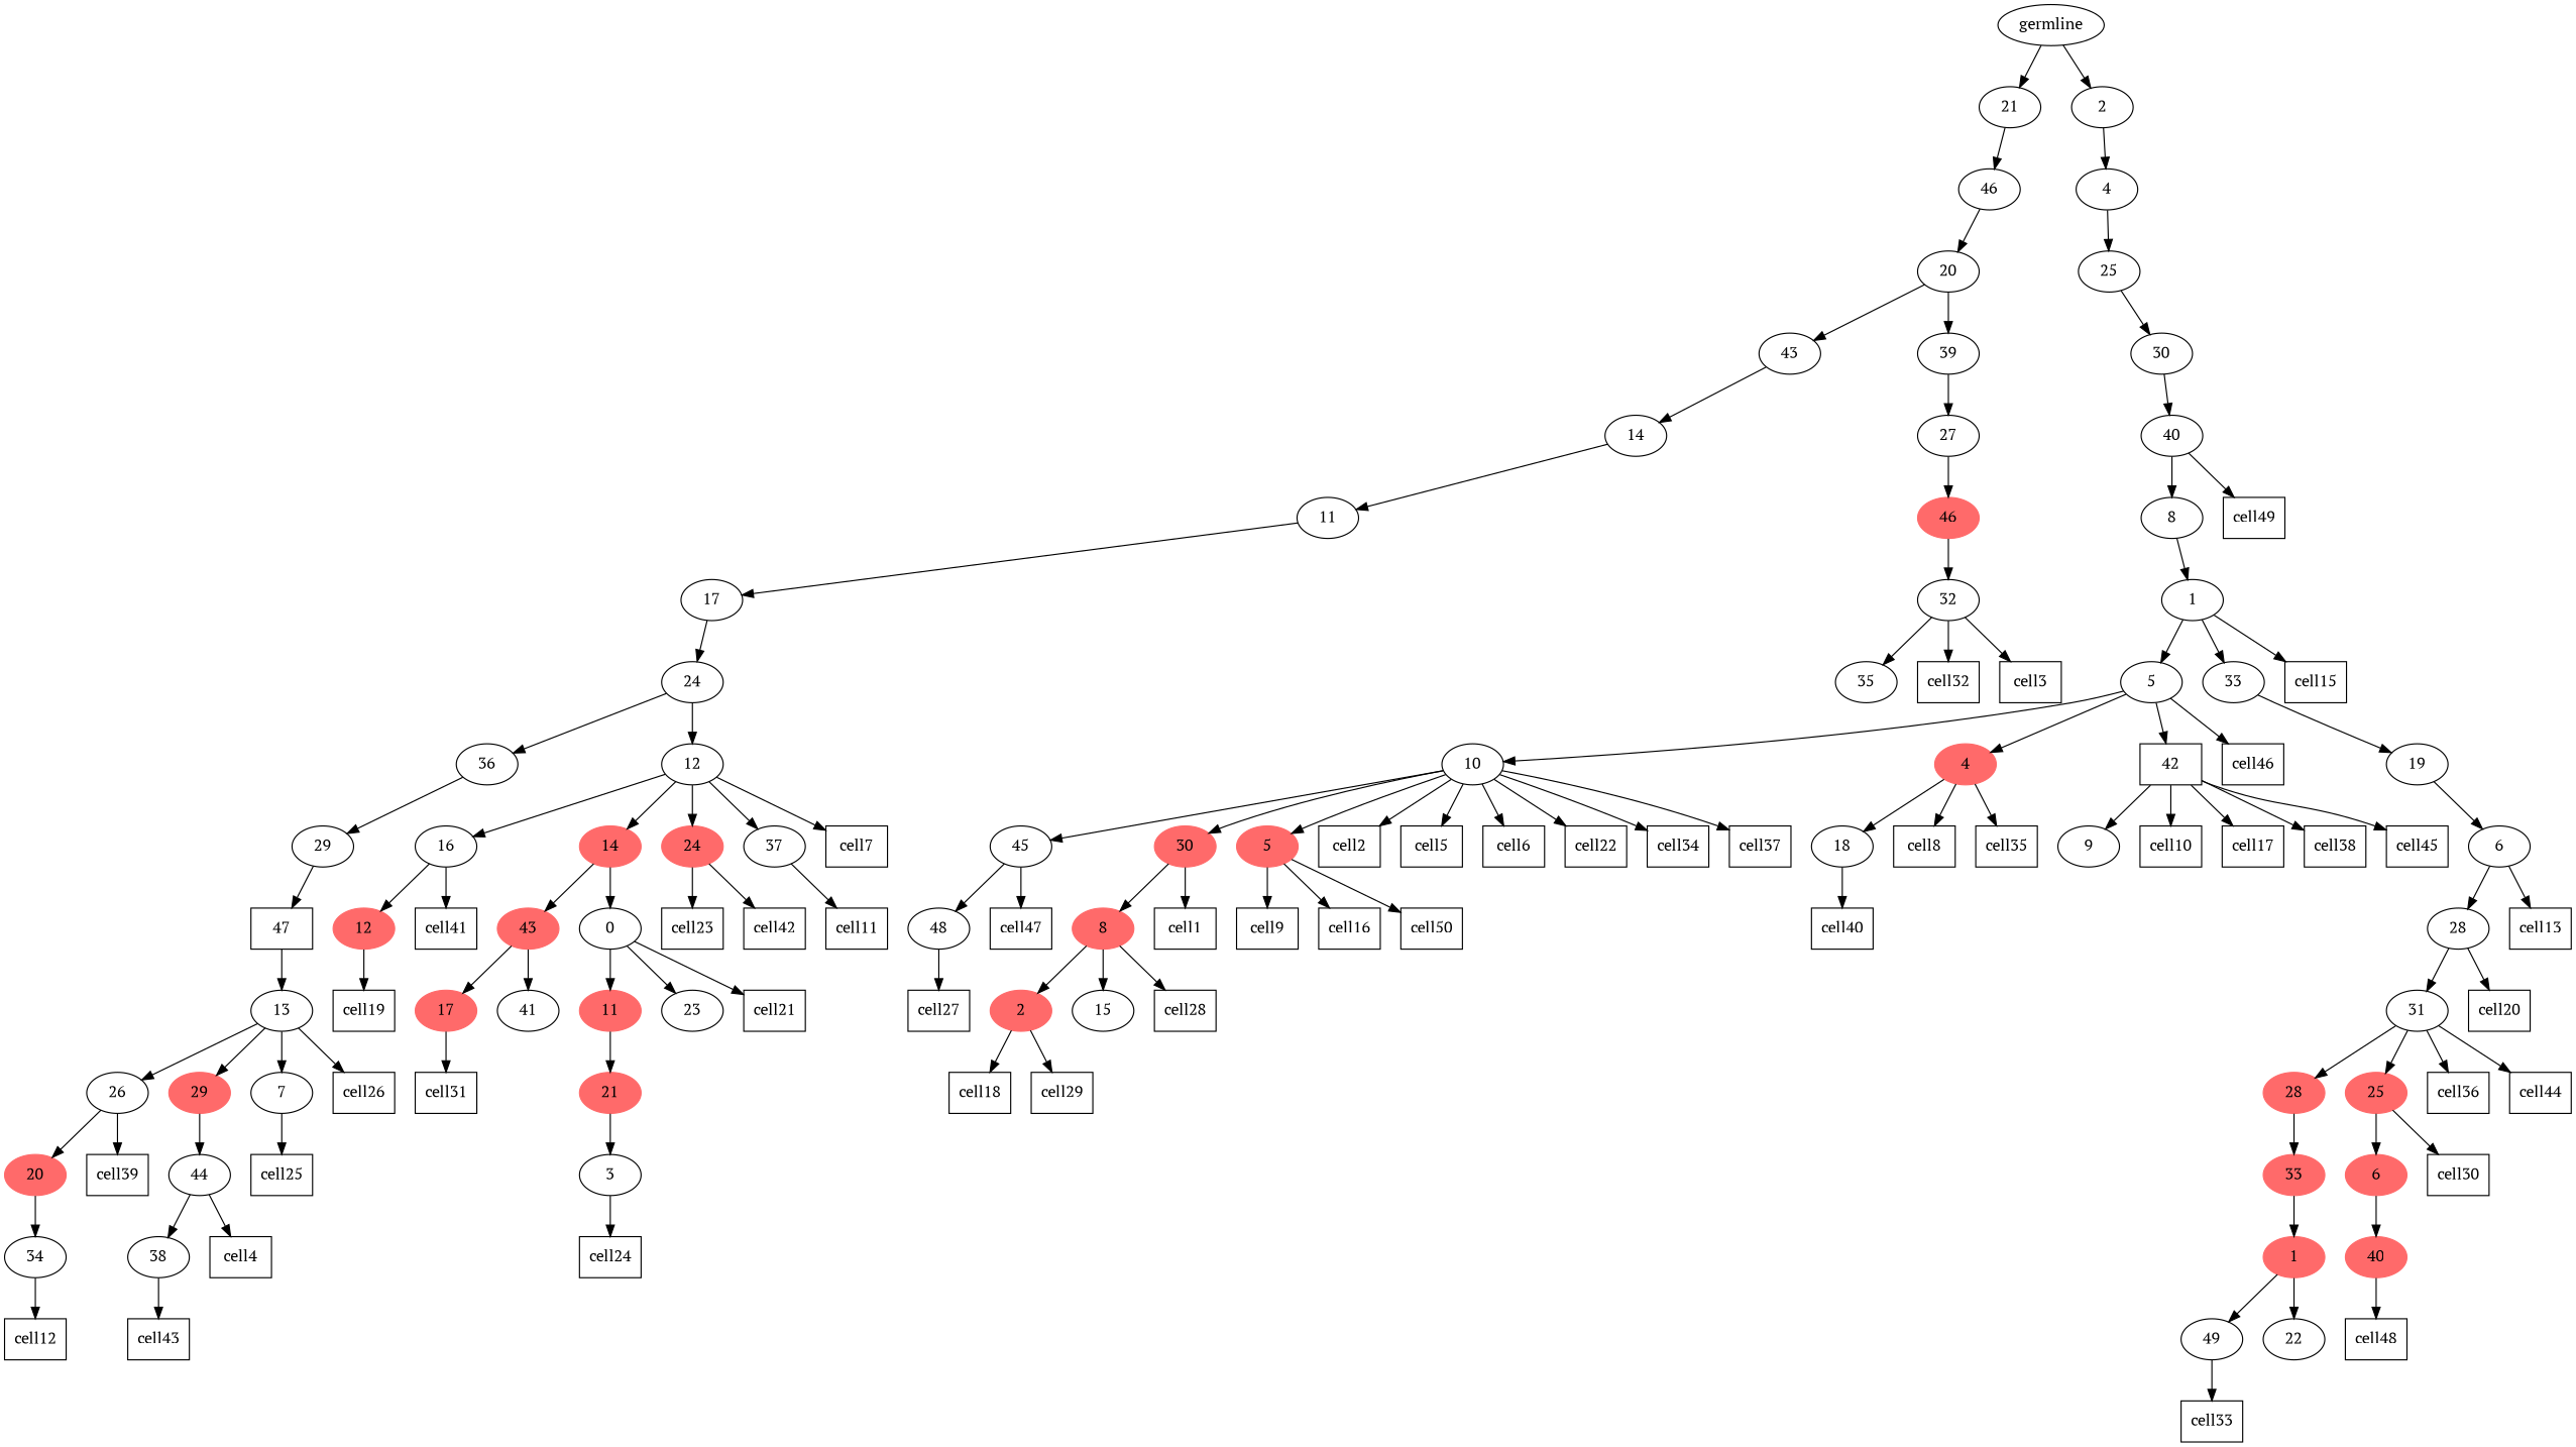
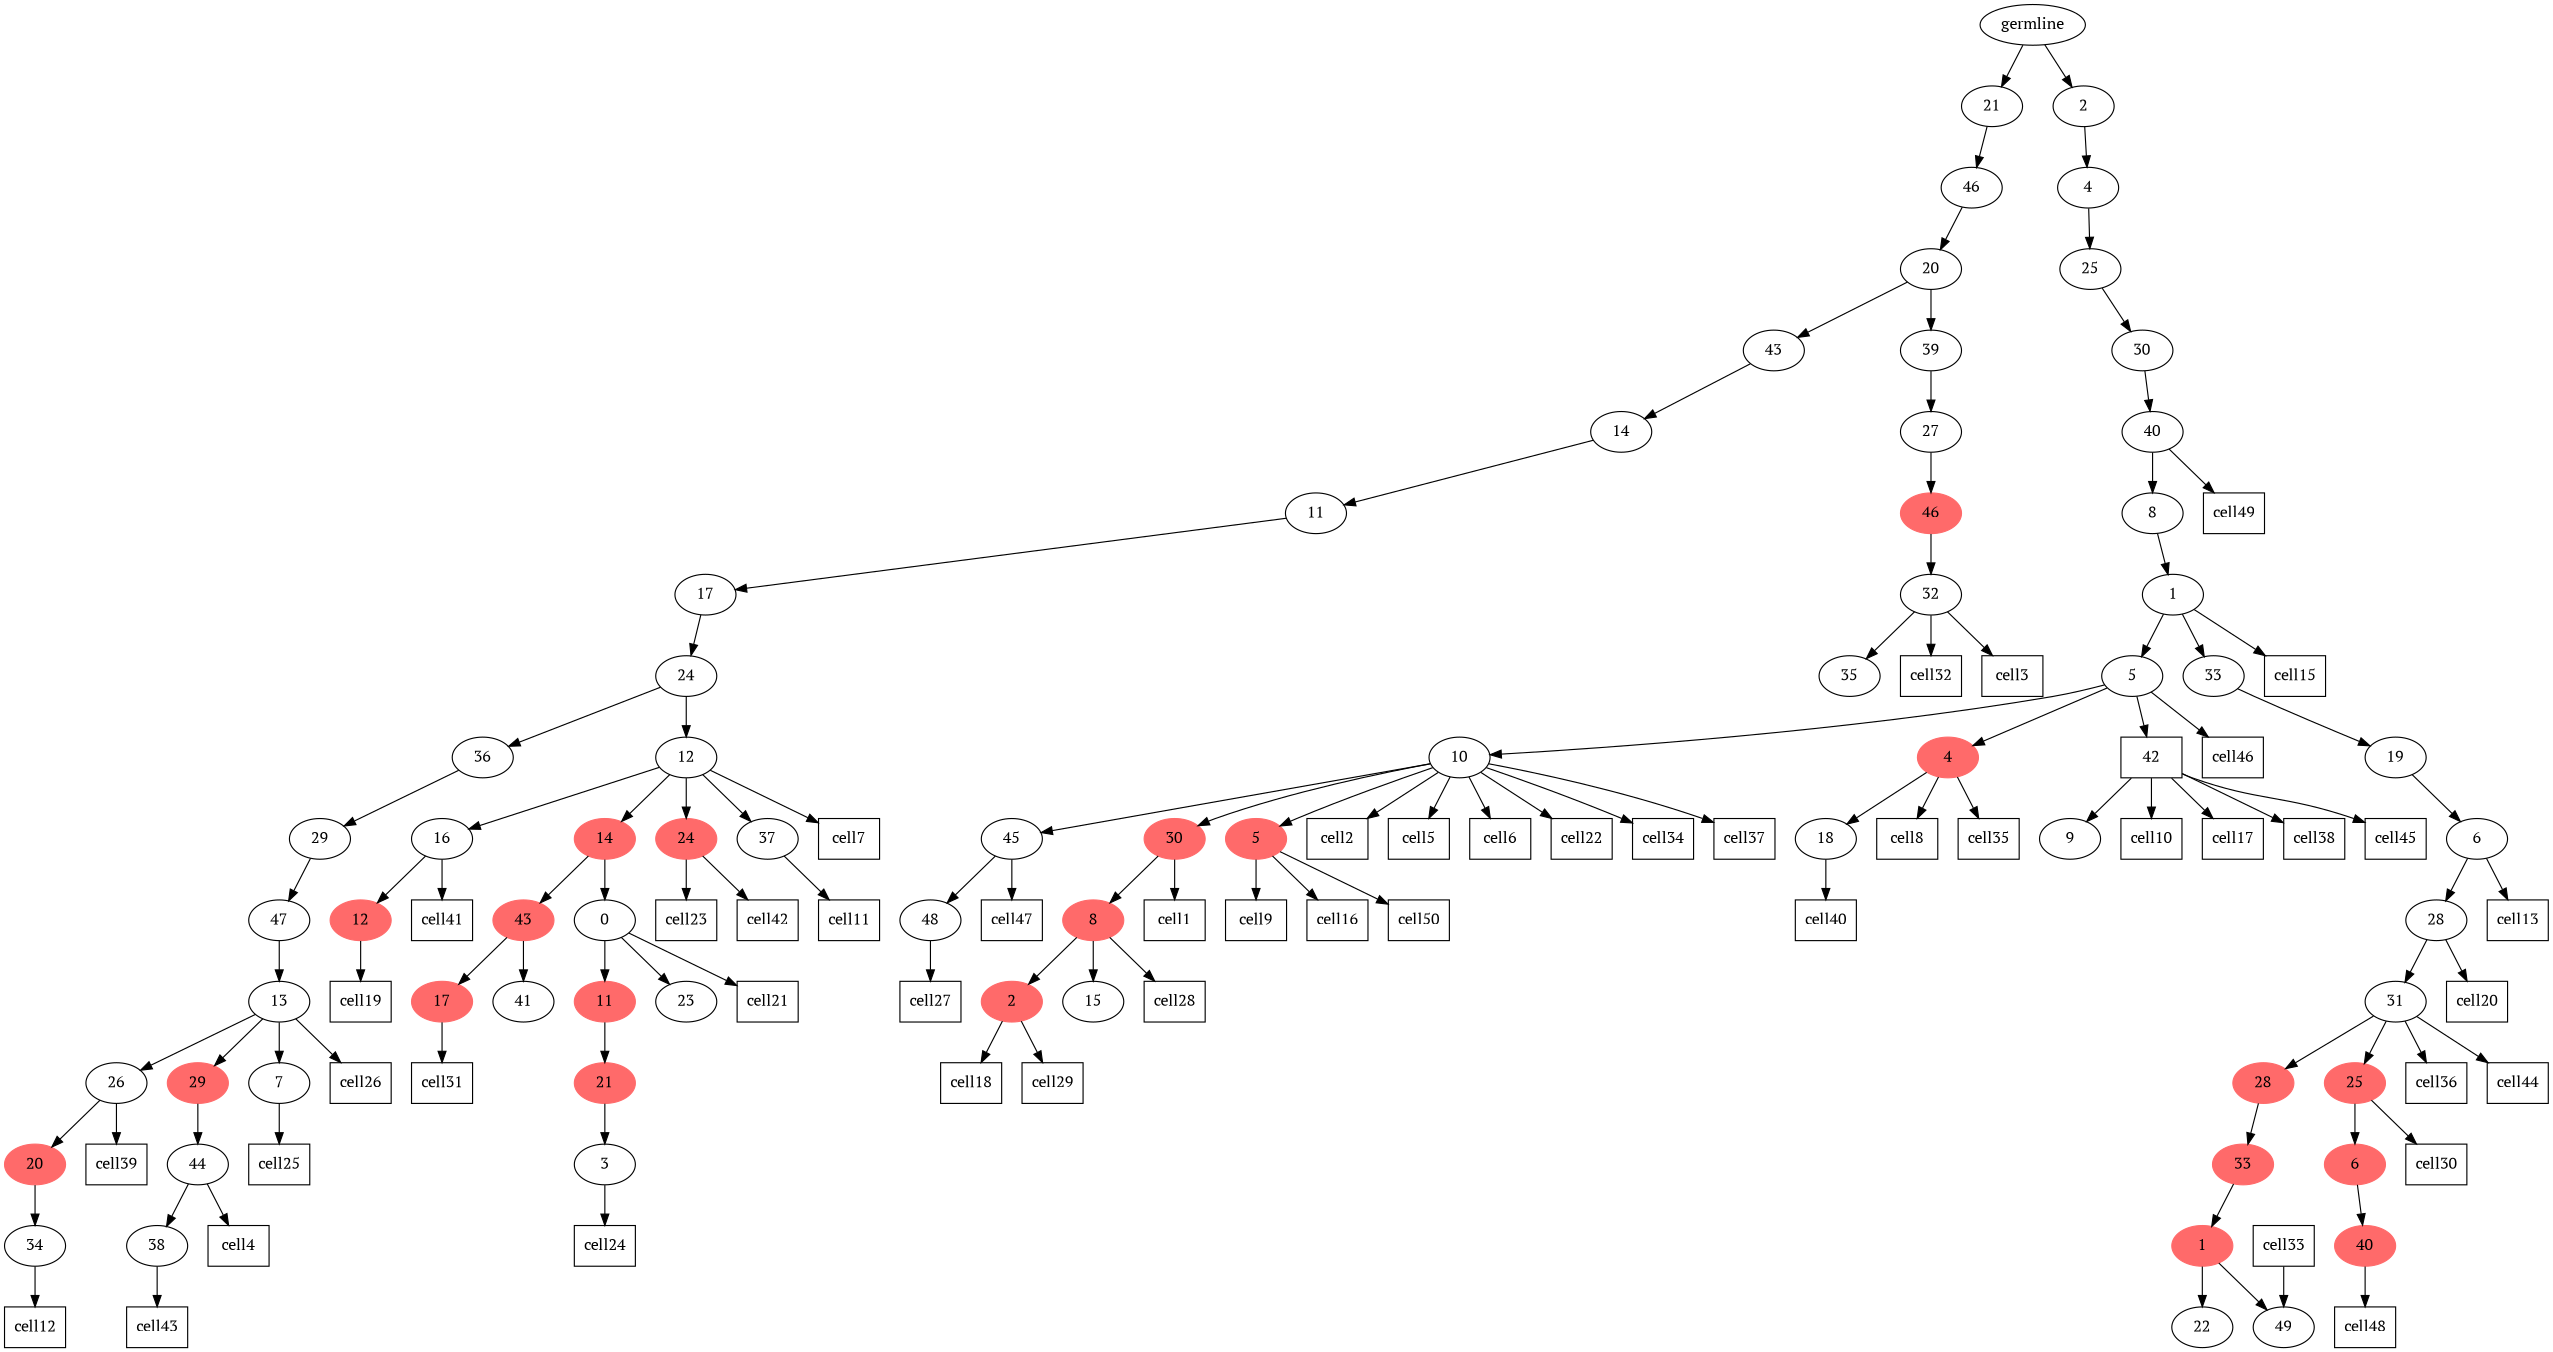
  digraph {
    fontname="PT Serif"
    node [fontname="PT Serif"]
    edge [fontname="PT Serif"]
    n1 [color=indianred1 label=20 style=filled]
    n2 [label=34]
    cell12 [shape=box]
    n4 [label=26]
    cell39 [shape=box]
    n6 [label=44]
    n7 [label=38]
    cell4 [shape=box]
    cell43 [shape=box]
    n10 [color=indianred1 label=29 style=filled]
    n11 [label=13]
    n12 [label=7]
    cell26 [shape=box]
    cell25 [shape=box]
-   n15 [label=47 shape=box]
+   n15 [label=47]
    n16 [label=29]
    n17 [label=36]
    n18 [label=16]
    n19 [color=indianred1 label=12 style=filled]
    cell41 [shape=box]
    cell19 [shape=box]
    n22 [color=indianred1 label=43 style=filled]
    n23 [color=indianred1 label=17 style=filled]
    n24 [label=41]
    cell31 [shape=box]
    n26 [color=indianred1 label=21 style=filled]
    n27 [label=3]
    cell24 [shape=box]
    n29 [color=indianred1 label=11 style=filled]
    n30 [label=0]
    n31 [label=23]
    cell21 [shape=box]
    n33 [color=indianred1 label=14 style=filled]
    n34 [label=12]
    n35 [color=indianred1 label=24 style=filled]
    n36 [label=37]
    cell7 [shape=box]
    cell23 [shape=box]
    cell42 [shape=box]
    cell11 [shape=box]
    n41 [label=24]
    n42 [label=17]
    n43 [label=11]
    n44 [label=14]
    n45 [label=43]
    n46 [label=32]
    n47 [label=35]
    cell32 [shape=box]
    cell3 [shape=box]
    n50 [color=indianred1 label=46 style=filled]
    n51 [label=27]
    n52 [label=39]
    n53 [label=20]
    n54 [label=46]
    n55 [label=21]
    n56 [label=45]
    n57 [label=48]
    cell47 [shape=box]
    cell27 [shape=box]
    n60 [color=indianred1 label=8 style=filled]
    n61 [color=indianred1 label=2 style=filled]
    n62 [label=15]
    cell28 [shape=box]
    cell18 [shape=box]
    cell29 [shape=box]
    n66 [color=indianred1 label=30 style=filled]
    cell1 [shape=box]
    n68 [label=10]
    n69 [color=indianred1 label=5 style=filled]
    cell2 [shape=box]
    cell5 [shape=box]
    cell6 [shape=box]
    cell22 [shape=box]
    cell34 [shape=box]
    cell37 [shape=box]
    cell9 [shape=box]
    cell16 [shape=box]
    cell50 [shape=box]
    n79 [color=indianred1 label=4 style=filled]
    n80 [label=18]
    cell8 [shape=box]
    cell35 [shape=box]
    cell40 [shape=box]
    n84 [label=42 shape=box]
    n85 [label=9]
    cell10 [shape=box]
    cell17 [shape=box]
    cell38 [shape=box]
    cell45 [shape=box]
    n90 [label=5]
    cell46 [shape=box]
    n92 [color=indianred1 label=1 style=filled]
    n93 [label=49]
    n94 [label=22]
    cell33 [shape=box]
    n96 [color=indianred1 label=33 style=filled]
    n97 [color=indianred1 label=28 style=filled]
    n98 [color=indianred1 label=6 style=filled]
    n99 [color=indianred1 label=40 style=filled]
    cell48 [shape=box]
    n101 [color=indianred1 label=25 style=filled]
    cell30 [shape=box]
    n103 [label=31]
    cell36 [shape=box]
    cell44 [shape=box]
    n106 [label=28]
    cell20 [shape=box]
    n108 [label=6]
    cell13 [shape=box]
    n110 [label=19]
    n111 [label=33]
    n112 [label=1]
    cell15 [shape=box]
    n114 [label=8]
    n115 [label=40]
    cell49 [shape=box]
    n117 [label=30]
    n118 [label=25]
    n119 [label=4]
    n120 [label=2]
    n121 [label=germline]
    n1 -> n2
    n2 -> cell12
    n4 -> n1
    n4 -> cell39
    n6 -> n7
    n6 -> cell4
    n7 -> cell43
    n10 -> n6
    n11 -> n4
    n11 -> n10
    n11 -> n12
    n11 -> cell26
    n12 -> cell25
    n15 -> n11
    n16 -> n15
    n17 -> n16
    n18 -> n19
    n18 -> cell41
    n19 -> cell19
    n22 -> n23
    n22 -> n24
    n23 -> cell31
    n26 -> n27
    n27 -> cell24
    n29 -> n26
    n30 -> n29
    n30 -> n31
    n30 -> cell21
    n33 -> n22
    n33 -> n30
    n34 -> n18
    n34 -> n33
    n34 -> n35
    n34 -> n36
    n34 -> cell7
    n35 -> cell23
    n35 -> cell42
    n36 -> cell11
    n41 -> n17
    n41 -> n34
    n42 -> n41
    n43 -> n42
    n44 -> n43
    n45 -> n44
    n46 -> n47
    n46 -> cell32
    n46 -> cell3
    n50 -> n46
    n51 -> n50
    n52 -> n51
    n53 -> n45
    n53 -> n52
    n54 -> n53
    n55 -> n54
    n56 -> n57
    n56 -> cell47
    n57 -> cell27
    n60 -> n61
    n60 -> n62
    n60 -> cell28
    n61 -> cell18
    n61 -> cell29
    n66 -> n60
    n66 -> cell1
    n68 -> n56
    n68 -> n66
    n68 -> n69
    n68 -> cell2
    n68 -> cell5
    n68 -> cell6
    n68 -> cell22
    n68 -> cell34
    n68 -> cell37
    n69 -> cell9
    n69 -> cell16
    n69 -> cell50
    n79 -> n80
    n79 -> cell8
    n79 -> cell35
    n80 -> cell40
    n84 -> n85
    n84 -> cell10
    n84 -> cell17
    n84 -> cell38
    n84 -> cell45
    n90 -> n68
    n90 -> n79
    n90 -> n84
    n90 -> cell46
    n92 -> n93
    n92 -> n94
-   n93 -> cell33
+   cell33 -> n93
    n96 -> n92
    n97 -> n96
    n98 -> n99
    n99 -> cell48
    n101 -> n98
    n101 -> cell30
    n103 -> n97
    n103 -> n101
    n103 -> cell36
    n103 -> cell44
    n106 -> n103
    n106 -> cell20
    n108 -> n106
    n108 -> cell13
    n110 -> n108
    n111 -> n110
    n112 -> n90
    n112 -> n111
    n112 -> cell15
    n114 -> n112
    n115 -> n114
    n115 -> cell49
    n117 -> n115
    n118 -> n117
    n119 -> n118
    n120 -> n119
    n121 -> n55
    n121 -> n120
  }
